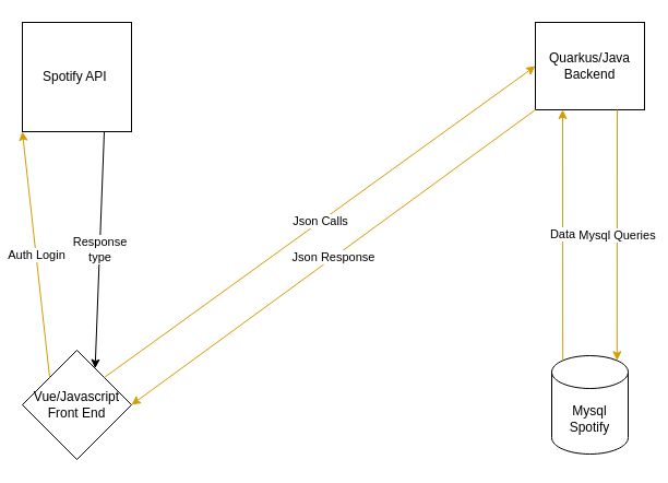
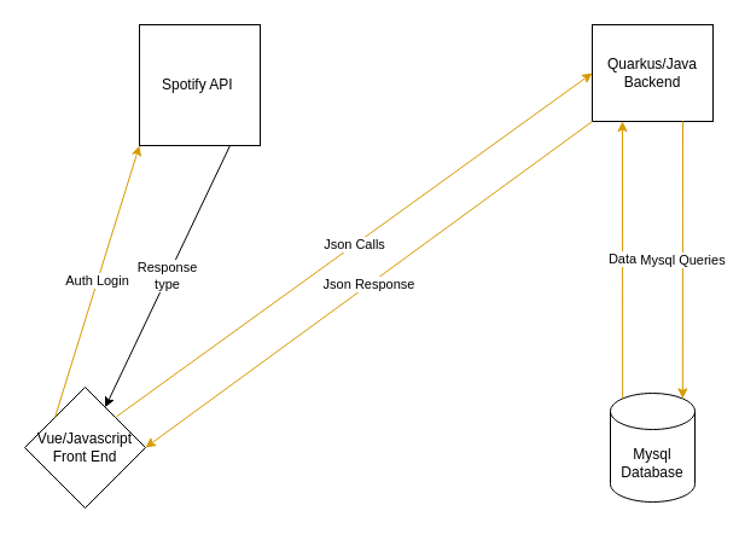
  <mxCell id="0" />
  <mxCell id="1" parent="0" />
  <mxCell id="2" value="Vue/Javascript Front End" style="rhombus;whiteSpace=wrap;html=1;aspect=fixed;" vertex="1" parent="1"><mxGeometry x="20" y="320" width="100" height="100" as="geometry" /></mxCell>
  <mxCell id="3" value="Quarkus/Java Backend" style="whiteSpace=wrap;html=1;aspect=fixed;" vertex="1" parent="1"><mxGeometry x="490" y="20" width="100" height="80" as="geometry" /></mxCell>
- <mxCell id="4" value="Spotify API&amp;nbsp;" style="whiteSpace=wrap;html=1;aspect=fixed;" vertex="1" parent="1"><mxGeometry x="20" y="20" width="100" height="100" as="geometry" /></mxCell>
- <mxCell id="5" value="Mysql Spotify" style="shape=cylinder3;whiteSpace=wrap;html=1;boundedLbl=1;backgroundOutline=1;size=15;" vertex="1" parent="1"><mxGeometry x="505" y="325" width="70" height="90" as="geometry" /></mxCell>
+ <mxCell id="4" value="Spotify API&amp;nbsp;" style="whiteSpace=wrap;html=1;aspect=fixed;" vertex="1" parent="1"><mxGeometry x="115" y="20" width="100" height="100" as="geometry" /></mxCell>
+ <mxCell id="5" value="Mysql Database" style="shape=cylinder3;whiteSpace=wrap;html=1;boundedLbl=1;backgroundOutline=1;size=15;" vertex="1" parent="1"><mxGeometry x="505" y="325" width="70" height="90" as="geometry" /></mxCell>
  <mxCell id="6" value="Json Calls" style="endArrow=classic;html=1;exitX=1;exitY=0;exitDx=0;exitDy=0;entryX=0;entryY=0.5;entryDx=0;entryDy=0;fillColor=#ffe6cc;strokeColor=#d79b00;" edge="1" parent="1" source="2" target="3"><mxGeometry width="50" height="50" relative="1" as="geometry"><mxPoint x="270" y="280" as="sourcePoint" /><mxPoint x="320" y="230" as="targetPoint" /></mxGeometry></mxCell>
  <mxCell id="7" value="Json Response" style="endArrow=classic;html=1;entryX=1;entryY=0.5;entryDx=0;entryDy=0;exitX=0;exitY=1;exitDx=0;exitDy=0;fillColor=#ffe6cc;strokeColor=#d79b00;" edge="1" parent="1" source="3" target="2"><mxGeometry width="50" height="50" relative="1" as="geometry"><mxPoint x="350" y="250" as="sourcePoint" /><mxPoint x="350" y="150" as="targetPoint" /></mxGeometry></mxCell>
  <mxCell id="8" value="Mysql Queries" style="endArrow=classic;html=1;exitX=0.75;exitY=1;exitDx=0;exitDy=0;entryX=0.855;entryY=0;entryDx=0;entryDy=4.35;entryPerimeter=0;fillColor=#ffe6cc;strokeColor=#d79b00;" edge="1" parent="1" source="3" target="5"><mxGeometry width="50" height="50" relative="1" as="geometry"><mxPoint x="580" y="270" as="sourcePoint" /><mxPoint x="630" y="220" as="targetPoint" /></mxGeometry></mxCell>
  <mxCell id="9" value="Data" style="endArrow=classic;html=1;exitX=0.145;exitY=0;exitDx=0;exitDy=4.35;exitPerimeter=0;entryX=0.25;entryY=1;entryDx=0;entryDy=0;fillColor=#ffe6cc;strokeColor=#d79b00;" edge="1" parent="1" source="5" target="3"><mxGeometry width="50" height="50" relative="1" as="geometry"><mxPoint x="640" y="300" as="sourcePoint" /><mxPoint x="690" y="250" as="targetPoint" /></mxGeometry></mxCell>
  <mxCell id="10" value="Auth Login" style="endArrow=classic;html=1;exitX=0;exitY=0;exitDx=0;exitDy=0;entryX=0;entryY=1;entryDx=0;entryDy=0;fillColor=#ffe6cc;strokeColor=#d79b00;" edge="1" parent="1" source="2" target="4"><mxGeometry width="50" height="50" relative="1" as="geometry"><mxPoint x="80" y="240" as="sourcePoint" /><mxPoint x="130" y="190" as="targetPoint" /></mxGeometry></mxCell>
  <mxCell id="11" value="Response &lt;br&gt;type" style="endArrow=classic;html=1;exitX=0.75;exitY=1;exitDx=0;exitDy=0;entryX=0.75;entryY=0;entryDx=0;entryDy=0;" edge="1" parent="1" source="4" target="2"><mxGeometry width="50" height="50" relative="1" as="geometry"><mxPoint x="120" y="230" as="sourcePoint" /><mxPoint x="170" y="180" as="targetPoint" /></mxGeometry></mxCell>
